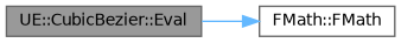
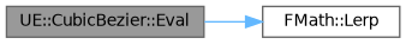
  digraph {
    rankdir=LR
    node [fontname=Helvetica fontsize=10 shape=box style=filled]
    n1 [color=gray40 fillcolor=grey60 fontcolor=black height=0.2 label="UE::CubicBezier::Eval" width=0.4]
-   n2 [color=grey40 fillcolor=white height=0.2 label="FMath::FMath" width=0.4]
+   n2 [color=grey40 fillcolor=white height=0.2 label="FMath::Lerp" width=0.4]
    n1 -> n2 [color=steelblue1 fontname=Helvetica fontsize=10 labelfontname=Helvetica labelfontsize=10 style=solid]
  }
